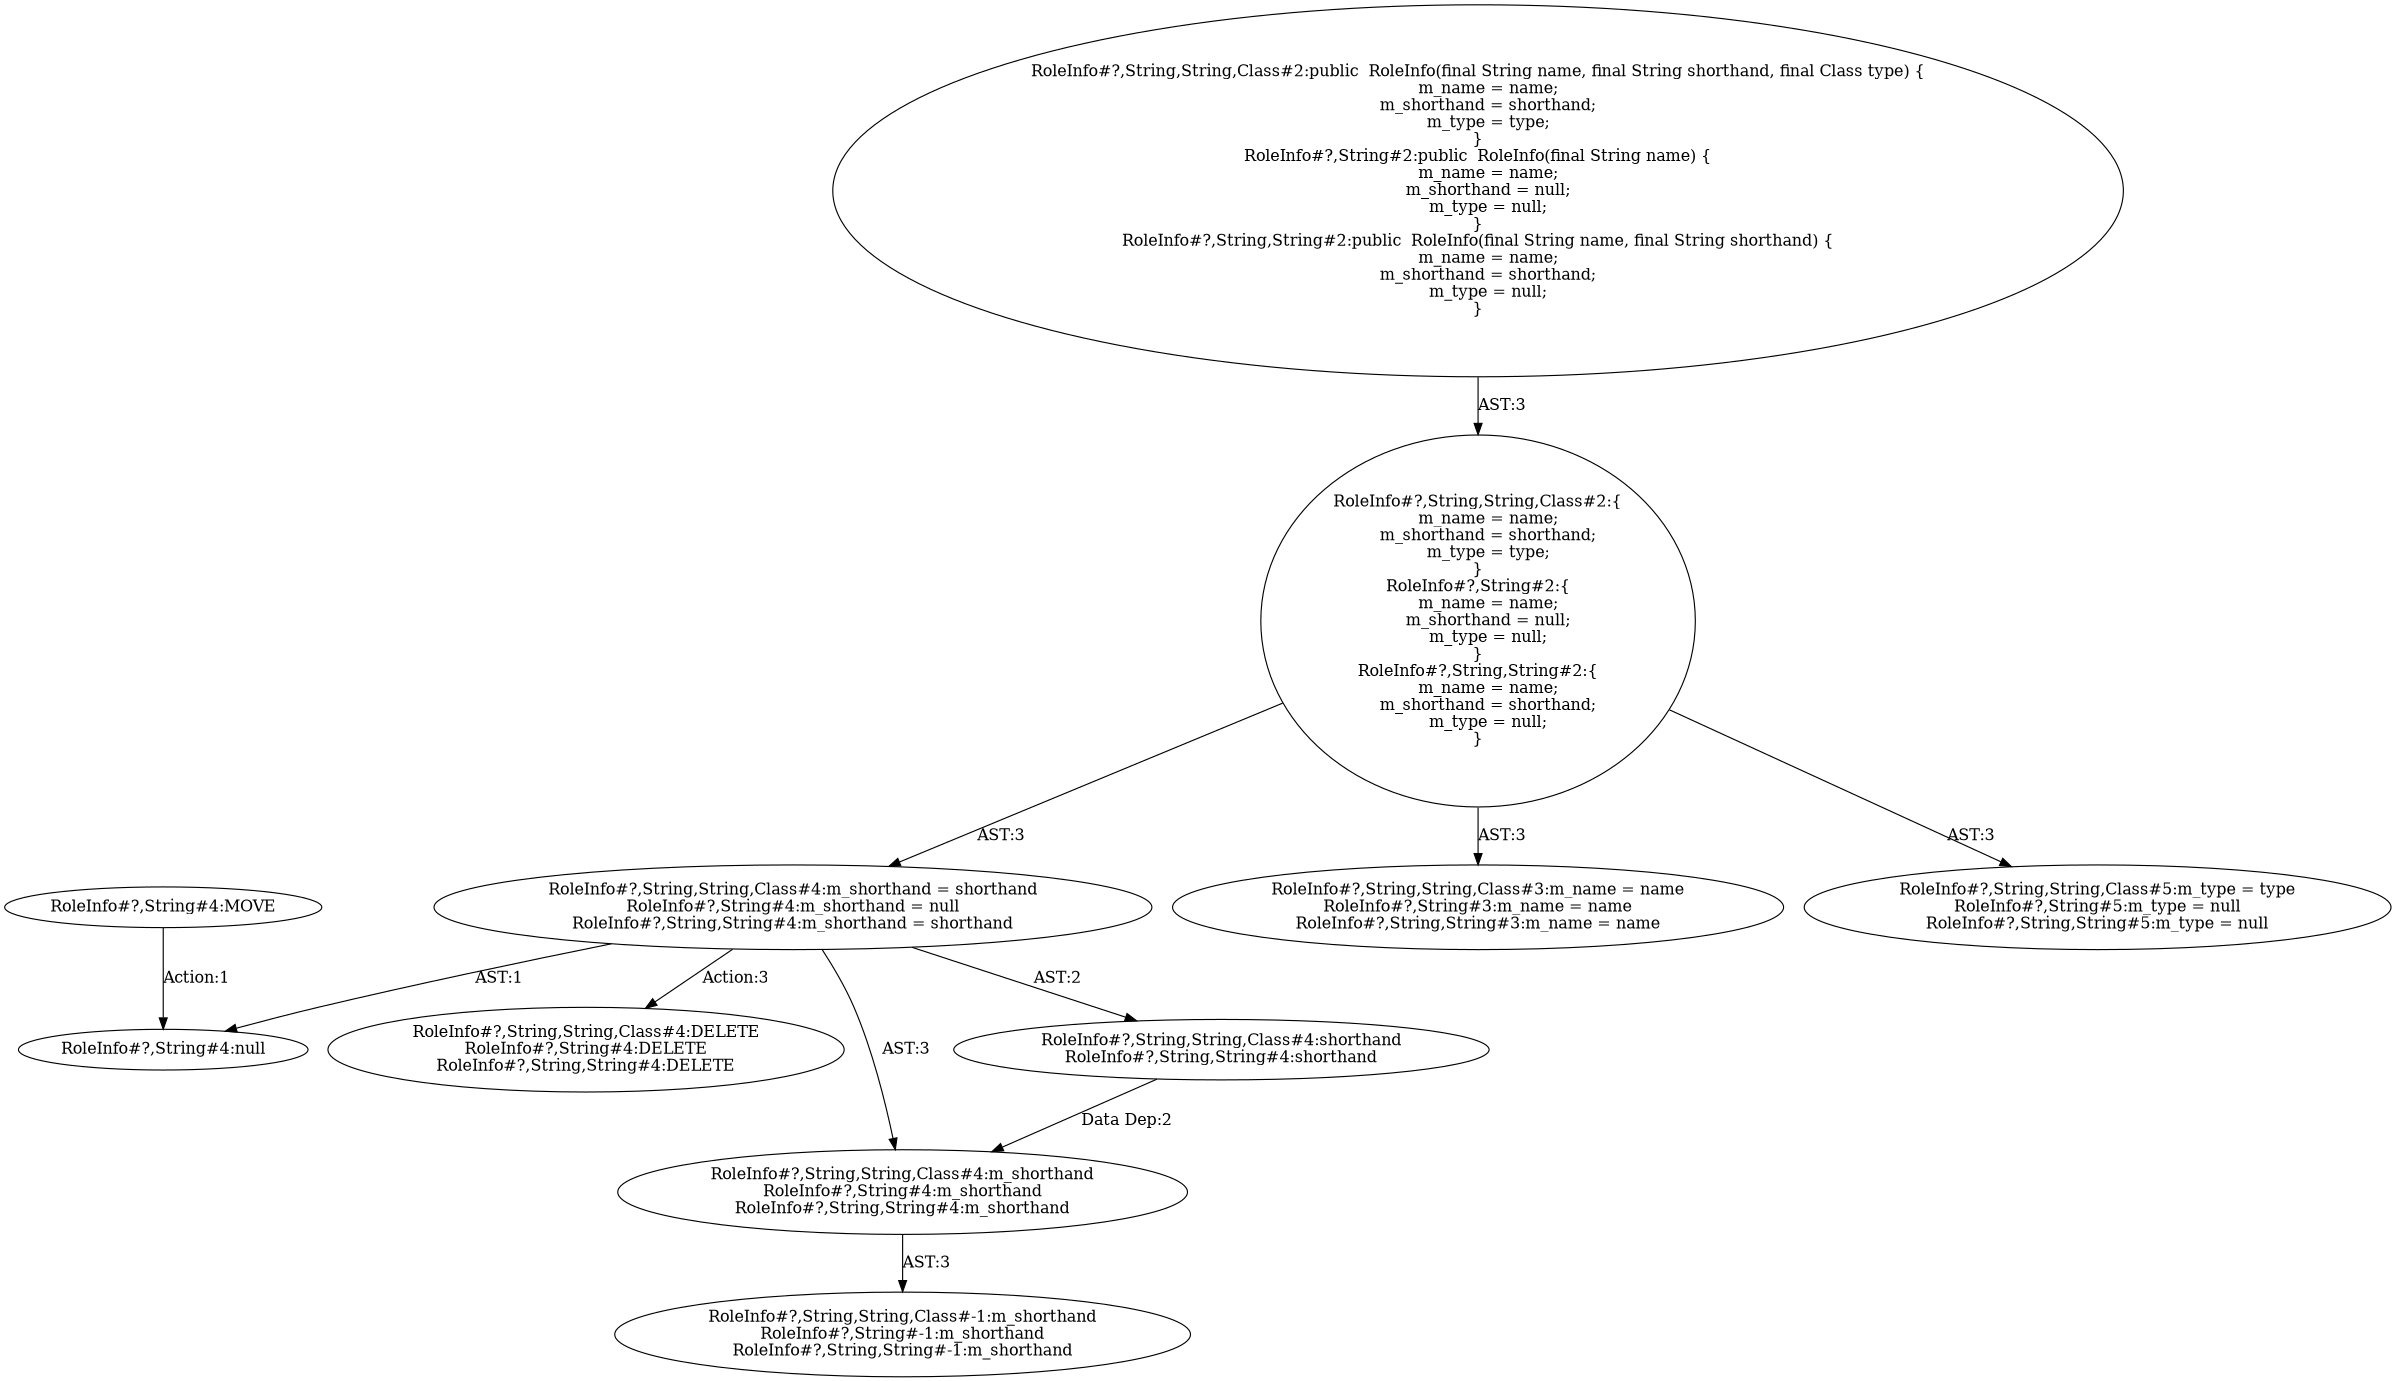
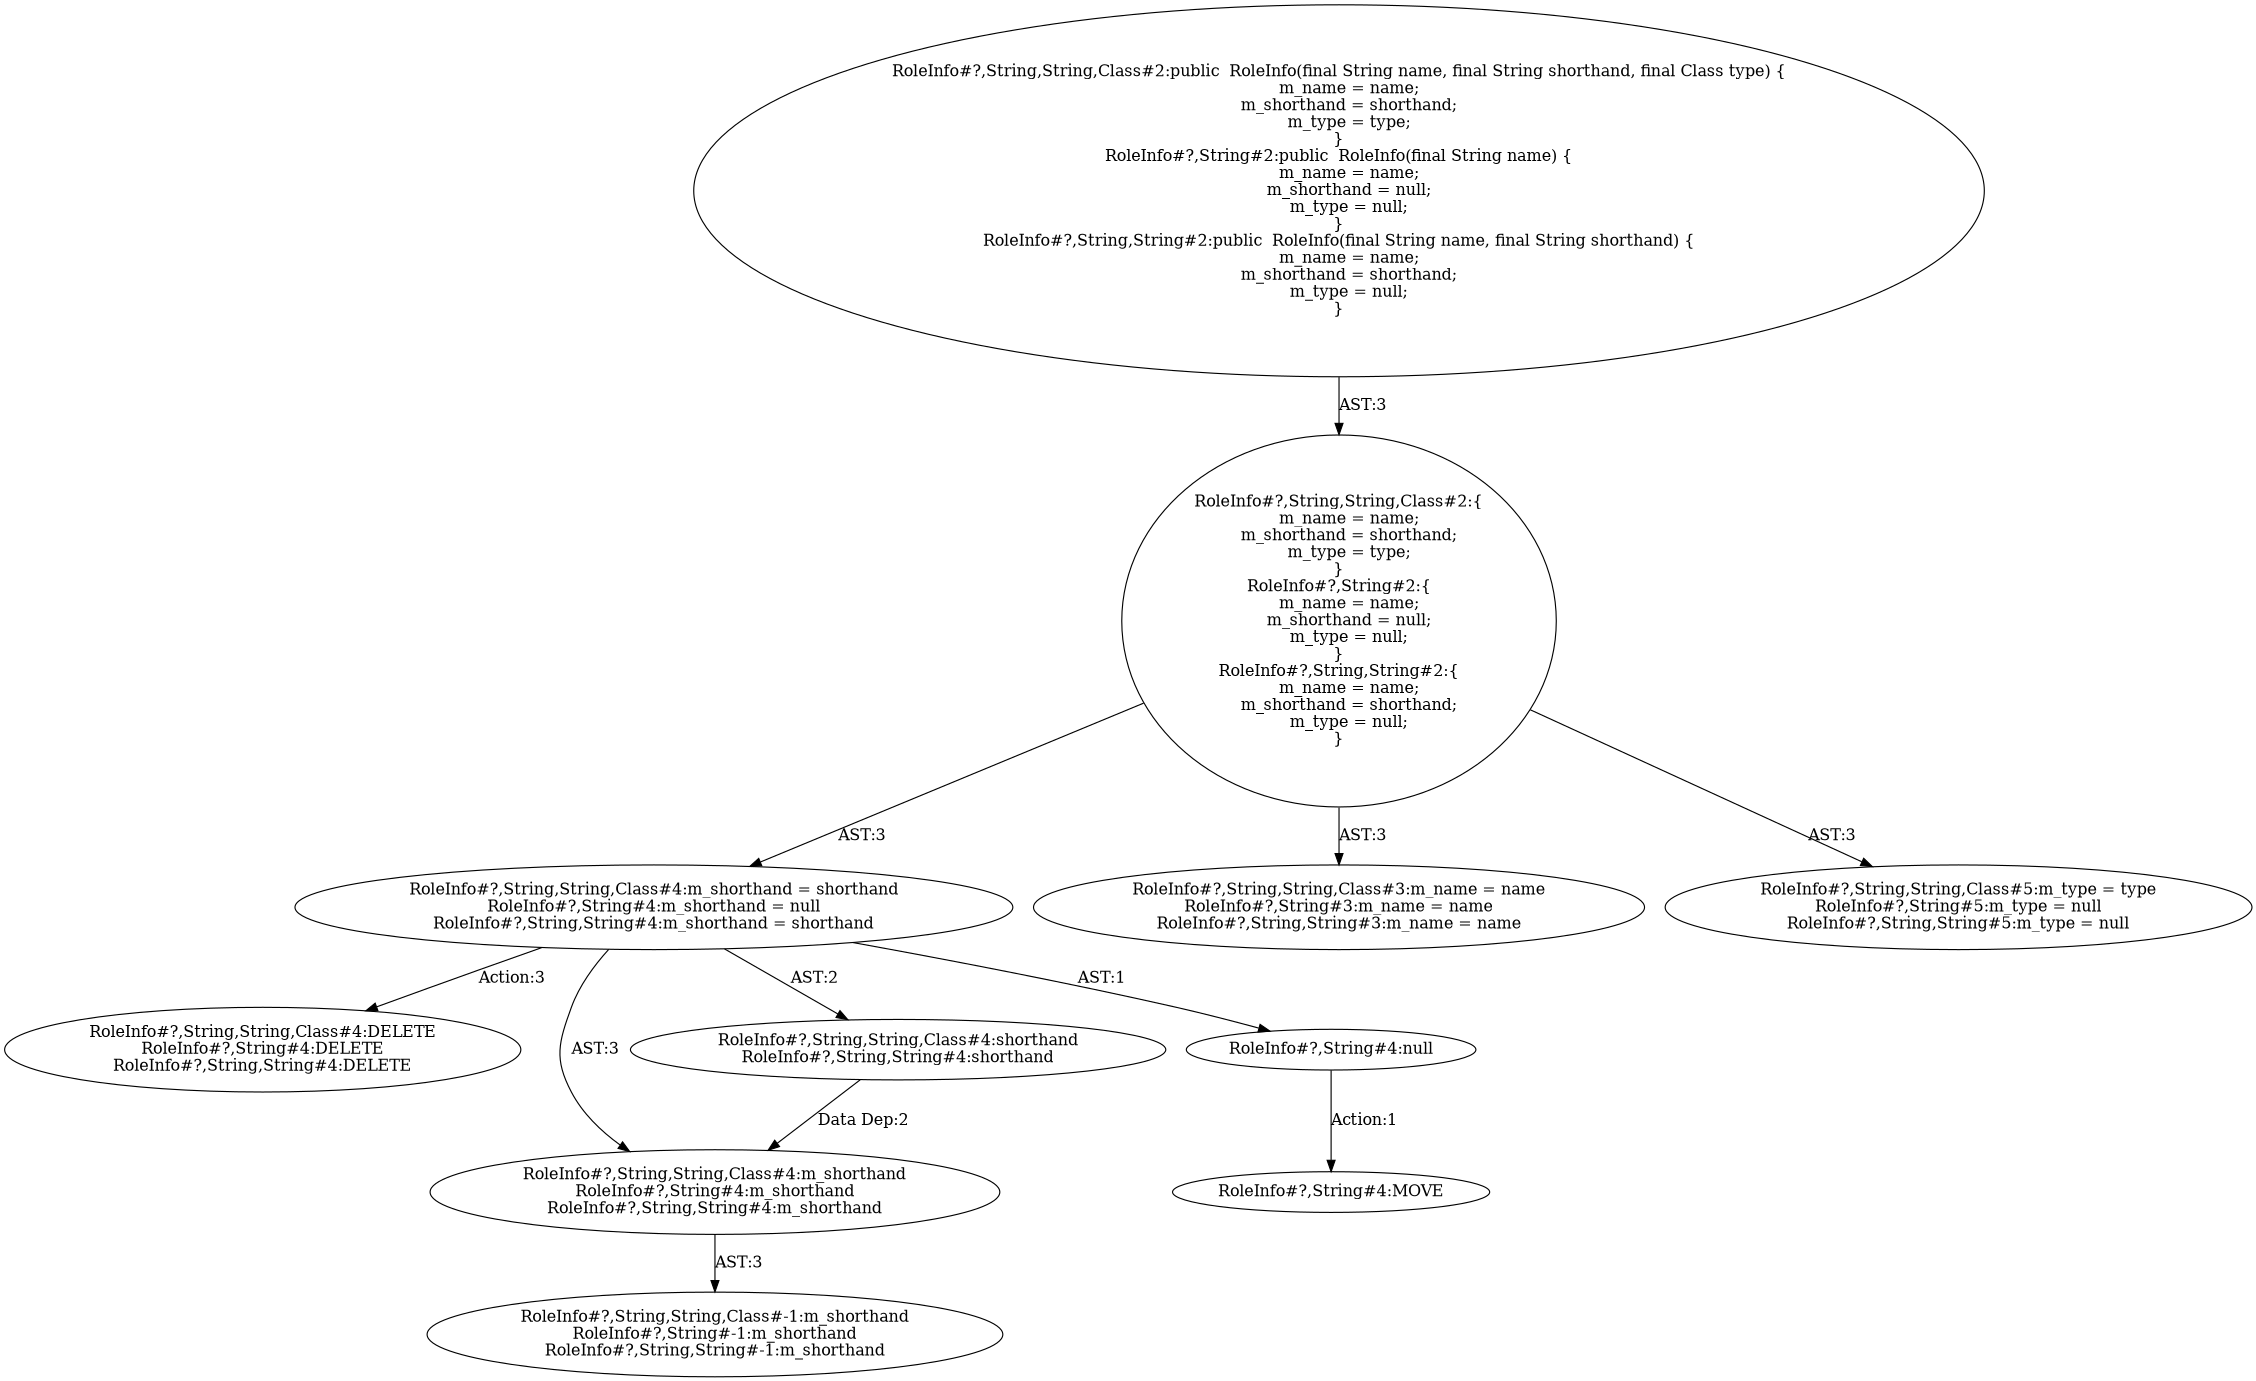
  digraph {
    node [shape=ellipse]
    n1 [label="RoleInfo#?,String,String,Class#4:DELETE\nRoleInfo#?,String#4:DELETE\nRoleInfo#?,String,String#4:DELETE"]
    n2 [label="RoleInfo#?,String,String,Class#4:m_shorthand = shorthand\nRoleInfo#?,String#4:m_shorthand = null\nRoleInfo#?,String,String#4:m_shorthand = shorthand"]
    n3 [label="RoleInfo#?,String,String,Class#4:m_shorthand\nRoleInfo#?,String#4:m_shorthand\nRoleInfo#?,String,String#4:m_shorthand"]
    n4 [label="RoleInfo#?,String,String,Class#4:shorthand\nRoleInfo#?,String,String#4:shorthand"]
    n5 [label="RoleInfo#?,String#4:null"]
    n6 [label="RoleInfo#?,String,String,Class#-1:m_shorthand\nRoleInfo#?,String#-1:m_shorthand\nRoleInfo#?,String,String#-1:m_shorthand"]
    n7 [label="RoleInfo#?,String#4:MOVE"]
    n8 [label="RoleInfo#?,String,String,Class#2:\{\n    m_name = name;\n    m_shorthand = shorthand;\n    m_type = type;\n\}\nRoleInfo#?,String#2:\{\n    m_name = name;\n    m_shorthand = null;\n    m_type = null;\n\}\nRoleInfo#?,String,String#2:\{\n    m_name = name;\n    m_shorthand = shorthand;\n    m_type = null;\n\}"]
    n9 [label="RoleInfo#?,String,String,Class#3:m_name = name\nRoleInfo#?,String#3:m_name = name\nRoleInfo#?,String,String#3:m_name = name"]
    n10 [label="RoleInfo#?,String,String,Class#5:m_type = type\nRoleInfo#?,String#5:m_type = null\nRoleInfo#?,String,String#5:m_type = null"]
    n11 [label="RoleInfo#?,String,String,Class#2:public  RoleInfo(final String name, final String shorthand, final Class type) \{\n    m_name = name;\n    m_shorthand = shorthand;\n    m_type = type;\n\}\nRoleInfo#?,String#2:public  RoleInfo(final String name) \{\n    m_name = name;\n    m_shorthand = null;\n    m_type = null;\n\}\nRoleInfo#?,String,String#2:public  RoleInfo(final String name, final String shorthand) \{\n    m_name = name;\n    m_shorthand = shorthand;\n    m_type = null;\n\}"]
    n2 -> n1 [label="Action:3"]
    n2 -> n3 [label="AST:3"]
    n2 -> n4 [label="AST:2"]
    n2 -> n5 [label="AST:1"]
    n3 -> n6 [label="AST:3"]
    n4 -> n3 [label="Data Dep:2"]
-   n7 -> n5 [label="Action:1"]
+   n5 -> n7 [label="Action:1"]
    n8 -> n2 [label="AST:3"]
    n8 -> n9 [label="AST:3"]
    n8 -> n10 [label="AST:3"]
    n11 -> n8 [label="AST:3"]
  }
